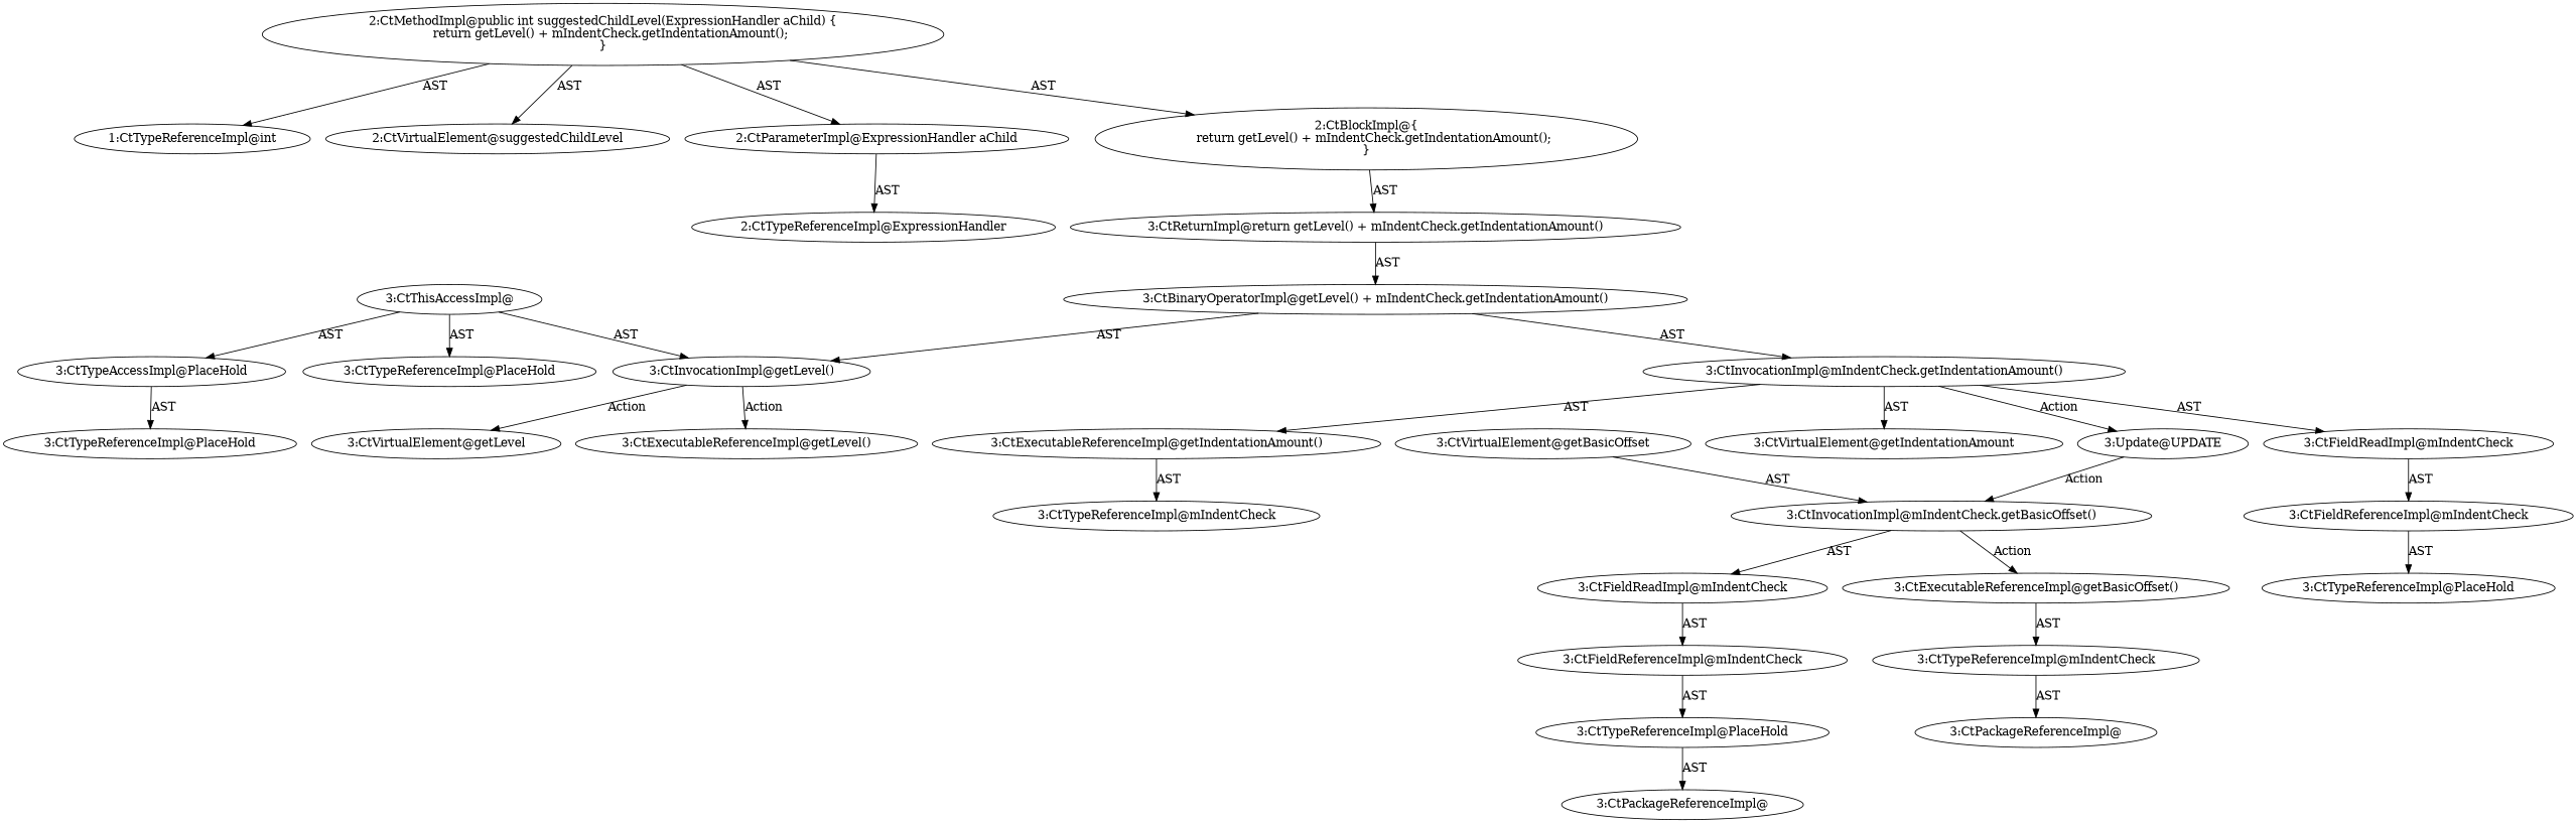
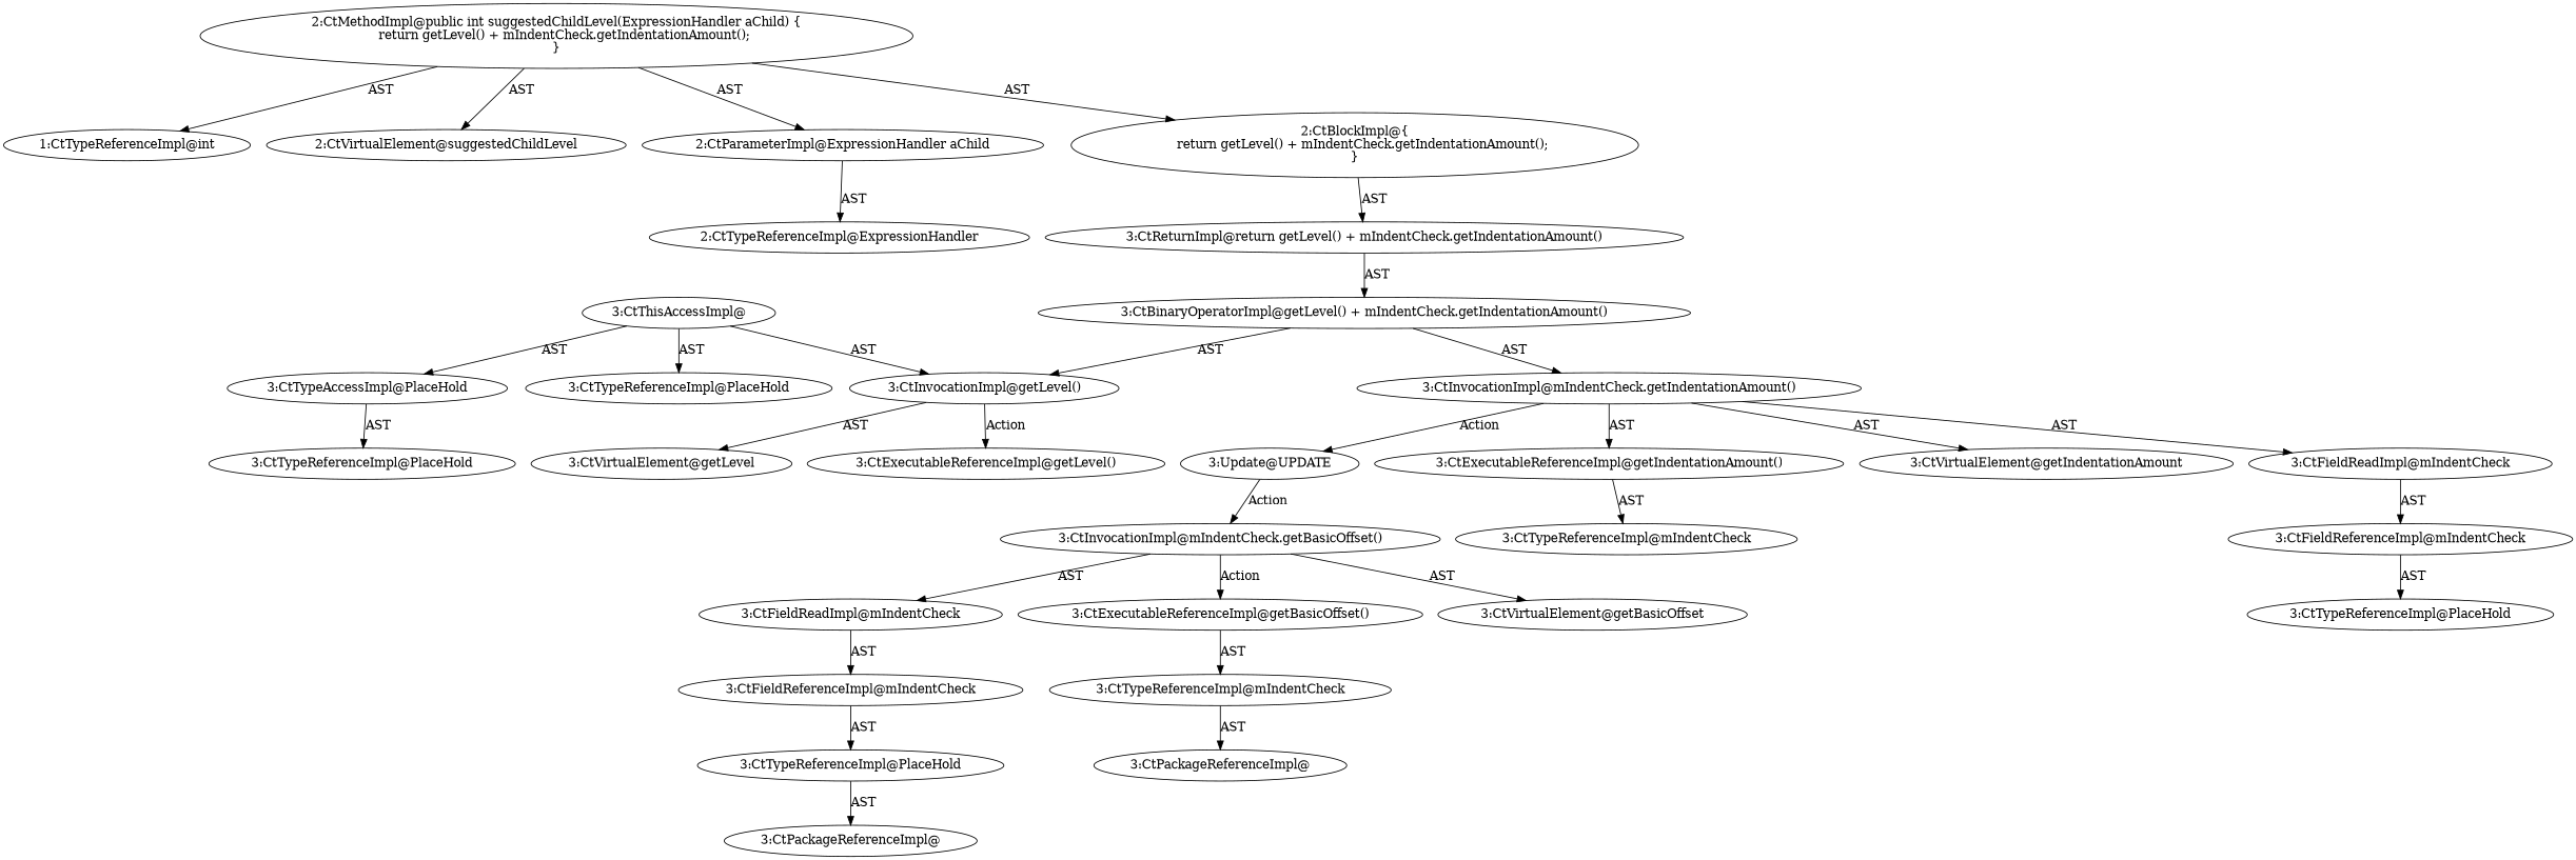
  digraph {
    node [shape=ellipse]
    n1 [label="1:CtTypeReferenceImpl@int"]
    n2 [label="2:CtVirtualElement@suggestedChildLevel"]
    n3 [label="2:CtParameterImpl@ExpressionHandler aChild"]
    n4 [label="2:CtTypeReferenceImpl@ExpressionHandler"]
    n5 [label="3:CtExecutableReferenceImpl@getLevel()"]
    n6 [label="3:CtVirtualElement@getLevel"]
    n7 [label="3:CtTypeAccessImpl@PlaceHold"]
    n8 [label="3:CtTypeReferenceImpl@PlaceHold"]
    n9 [label="3:CtThisAccessImpl@"]
    n10 [label="3:CtTypeReferenceImpl@PlaceHold"]
    n11 [label="3:CtInvocationImpl@getLevel()"]
    n12 [label="3:CtExecutableReferenceImpl@getIndentationAmount()"]
    n13 [label="3:CtTypeReferenceImpl@mIndentCheck"]
    n14 [label="3:CtVirtualElement@getIndentationAmount"]
    n15 [label="3:CtFieldReferenceImpl@mIndentCheck"]
    n16 [label="3:CtTypeReferenceImpl@PlaceHold"]
    n17 [label="3:CtFieldReadImpl@mIndentCheck"]
    n18 [label="3:CtInvocationImpl@mIndentCheck.getIndentationAmount()"]
    n19 [label="3:Update@UPDATE"]
    n20 [label="3:CtInvocationImpl@mIndentCheck.getBasicOffset()"]
    n21 [label="3:CtBinaryOperatorImpl@getLevel() + mIndentCheck.getIndentationAmount()"]
    n22 [label="3:CtReturnImpl@return getLevel() + mIndentCheck.getIndentationAmount()"]
    n23 [label="2:CtBlockImpl@\{\n    return getLevel() + mIndentCheck.getIndentationAmount();\n\}"]
    n24 [label="2:CtMethodImpl@public int suggestedChildLevel(ExpressionHandler aChild) \{\n    return getLevel() + mIndentCheck.getIndentationAmount();\n\}"]
    n25 [label="3:CtFieldReadImpl@mIndentCheck"]
    n26 [label="3:CtExecutableReferenceImpl@getBasicOffset()"]
    n27 [label="3:CtVirtualElement@getBasicOffset"]
    n28 [label="3:CtPackageReferenceImpl@"]
    n29 [label="3:CtTypeReferenceImpl@PlaceHold"]
    n30 [label="3:CtFieldReferenceImpl@mIndentCheck"]
    n31 [label="3:CtPackageReferenceImpl@"]
    n32 [label="3:CtTypeReferenceImpl@mIndentCheck"]
    n3 -> n4 [label=AST]
    n7 -> n8 [label=AST]
    n9 -> n7 [label=AST]
    n9 -> n10 [label=AST]
    n9 -> n11 [label=AST]
    n11 -> n5 [label=Action]
-   n11 -> n6 [label=Action]
+   n11 -> n6 [label=AST]
    n12 -> n13 [label=AST]
    n15 -> n16 [label=AST]
    n17 -> n15 [label=AST]
    n18 -> n12 [label=AST]
    n18 -> n14 [label=AST]
    n18 -> n17 [label=AST]
    n18 -> n19 [label=Action]
    n19 -> n20 [label=Action]
    n20 -> n25 [label=AST]
    n20 -> n26 [label=Action]
-   n27 -> n20 [label=AST]
+   n20 -> n27 [label=AST]
    n21 -> n11 [label=AST]
    n21 -> n18 [label=AST]
    n22 -> n21 [label=AST]
    n23 -> n22 [label=AST]
    n24 -> n1 [label=AST]
    n24 -> n2 [label=AST]
    n24 -> n3 [label=AST]
    n24 -> n23 [label=AST]
    n25 -> n30 [label=AST]
    n26 -> n32 [label=AST]
    n29 -> n28 [label=AST]
    n30 -> n29 [label=AST]
    n32 -> n31 [label=AST]
  }
